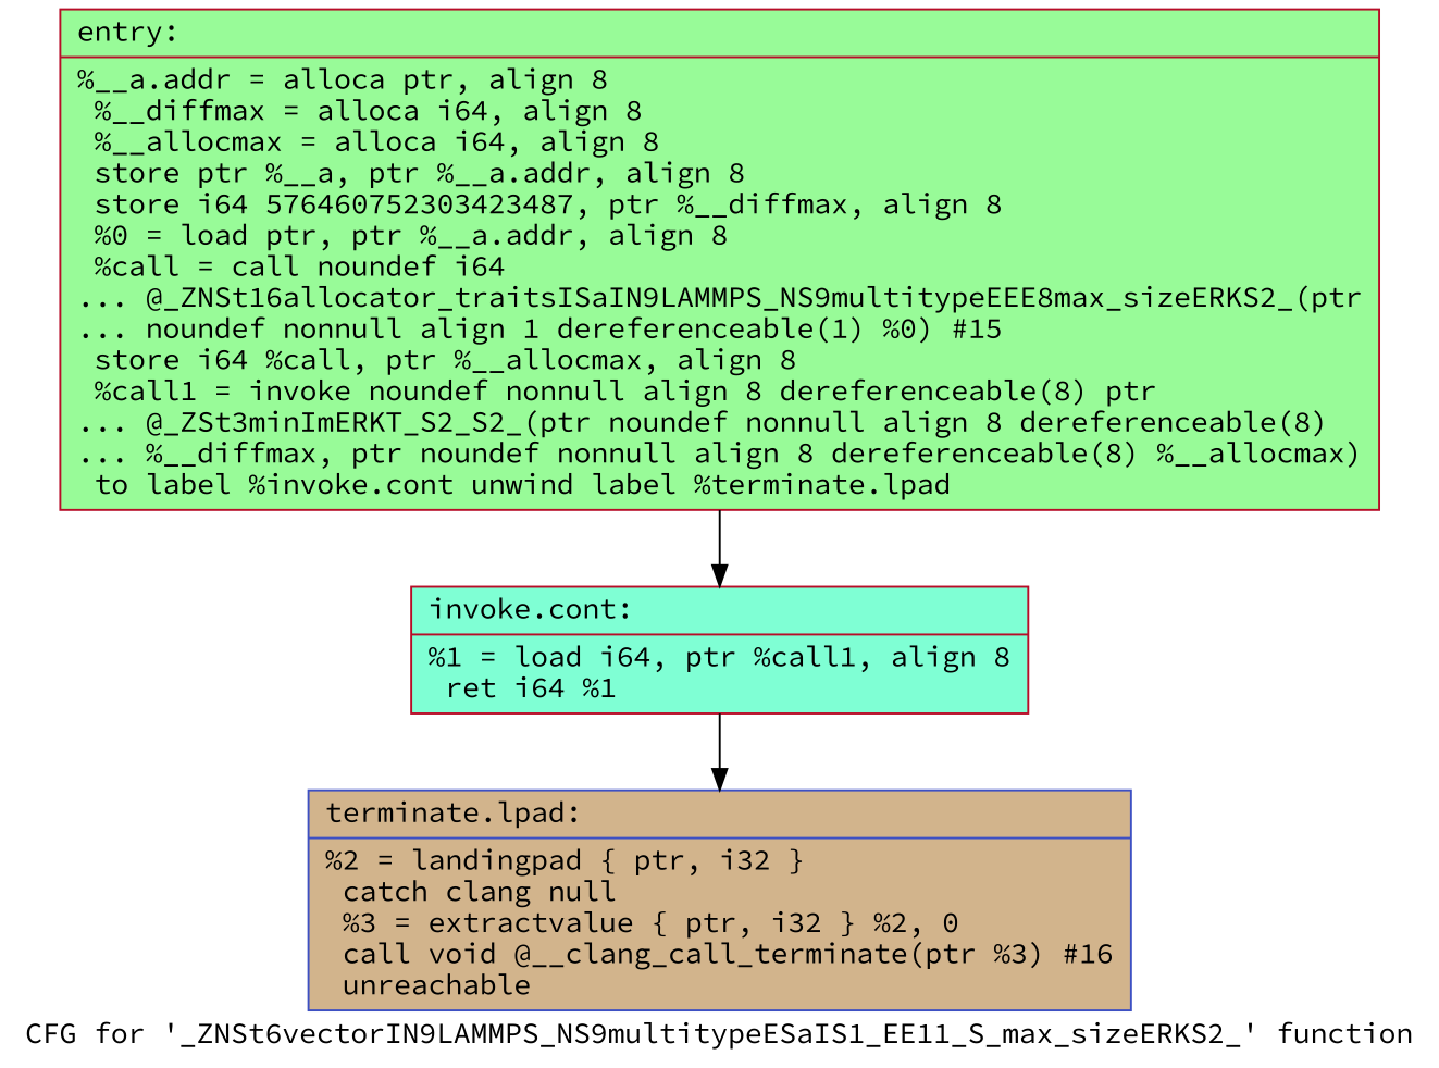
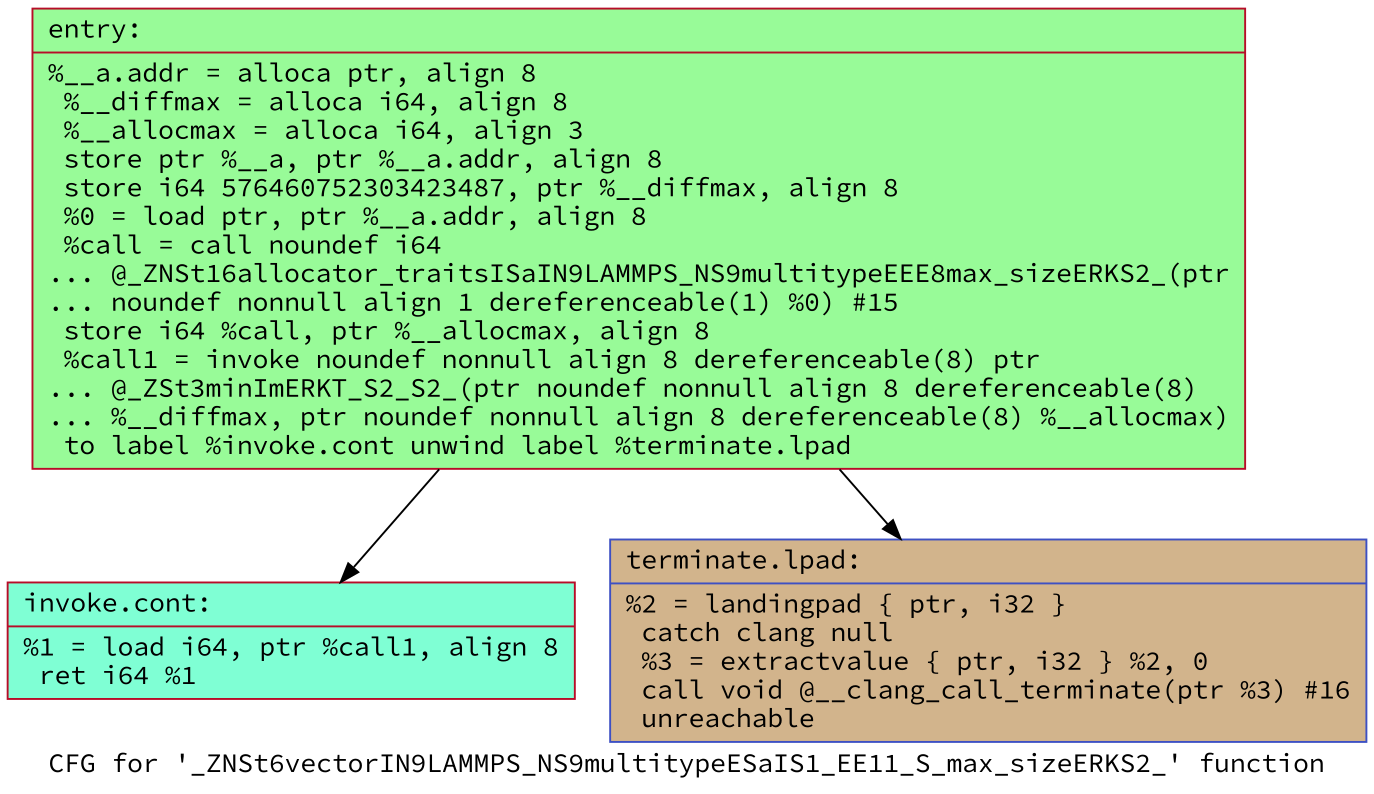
  digraph {
    fontname="Source Code Pro"
    label="CFG for '_ZNSt6vectorIN9LAMMPS_NS9multitypeESaIS1_EE11_S_max_sizeERKS2_' function"
    node [color="#b70d28ff" fontname="Source Code Pro" shape=record style=filled]
    edge [fontname="Source Code Pro"]
-   n1 [fillcolor=palegreen label="{entry:\l|  %__a.addr = alloca ptr, align 8\l  %__diffmax = alloca i64, align 8\l  %__allocmax = alloca i64, align 8\l  store ptr %__a, ptr %__a.addr, align 8\l  store i64 576460752303423487, ptr %__diffmax, align 8\l  %0 = load ptr, ptr %__a.addr, align 8\l  %call = call noundef i64\l... @_ZNSt16allocator_traitsISaIN9LAMMPS_NS9multitypeEEE8max_sizeERKS2_(ptr\l... noundef nonnull align 1 dereferenceable(1) %0) #15\l  store i64 %call, ptr %__allocmax, align 8\l  %call1 = invoke noundef nonnull align 8 dereferenceable(8) ptr\l... @_ZSt3minImERKT_S2_S2_(ptr noundef nonnull align 8 dereferenceable(8)\l... %__diffmax, ptr noundef nonnull align 8 dereferenceable(8) %__allocmax)\l          to label %invoke.cont unwind label %terminate.lpad\l}"]
+   n1 [fillcolor=palegreen label="{entry:\l|  %__a.addr = alloca ptr, align 8\l  %__diffmax = alloca i64, align 8\l  %__allocmax = alloca i64, align 3\l  store ptr %__a, ptr %__a.addr, align 8\l  store i64 576460752303423487, ptr %__diffmax, align 8\l  %0 = load ptr, ptr %__a.addr, align 8\l  %call = call noundef i64\l... @_ZNSt16allocator_traitsISaIN9LAMMPS_NS9multitypeEEE8max_sizeERKS2_(ptr\l... noundef nonnull align 1 dereferenceable(1) %0) #15\l  store i64 %call, ptr %__allocmax, align 8\l  %call1 = invoke noundef nonnull align 8 dereferenceable(8) ptr\l... @_ZSt3minImERKT_S2_S2_(ptr noundef nonnull align 8 dereferenceable(8)\l... %__diffmax, ptr noundef nonnull align 8 dereferenceable(8) %__allocmax)\l          to label %invoke.cont unwind label %terminate.lpad\l}"]
    n2 [fillcolor=aquamarine label="{invoke.cont:\l|  %1 = load i64, ptr %call1, align 8\l  ret i64 %1\l}"]
    n3 [color="#3d50c3ff" fillcolor=tan label="{terminate.lpad:\l|  %2 = landingpad \{ ptr, i32 \}\l          catch clang null\l  %3 = extractvalue \{ ptr, i32 \} %2, 0\l  call void @__clang_call_terminate(ptr %3) #16\l  unreachable\l}"]
    n1 -> n2
-   n2 -> n3
+   n1 -> n3
  }
